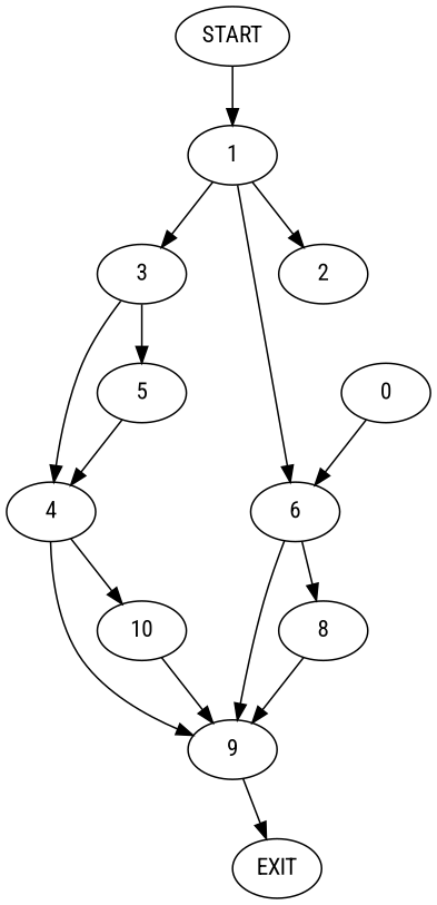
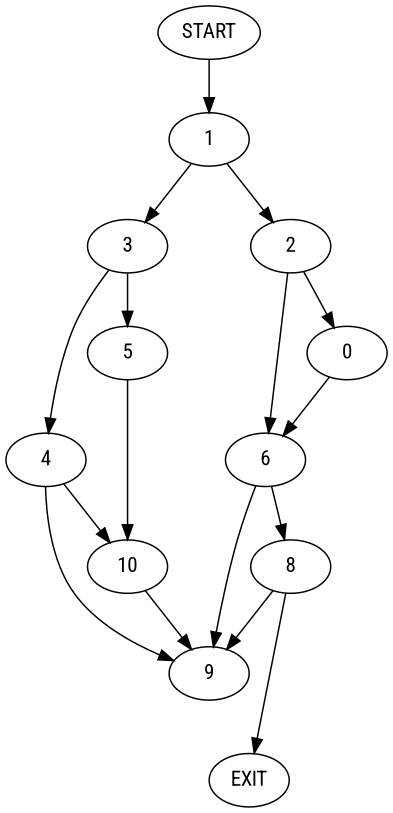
  digraph {
    fontname="Roboto Condensed"
    node [fontname="Roboto Condensed"]
    edge [fontname="Roboto Condensed"]
    n1 [label=START]
    1
    2
    3
    n5 [label=EXIT]
    6
    n7 [label=0]
    4
    5
    9
    8
    10
    n1 -> 1
    1 -> 2
    1 -> 3
-   1 -> 6
+   2 -> 6
+   2 -> n7
    3 -> 4
    3 -> 5
    6 -> 9
    6 -> 8
    n7 -> 6
    4 -> 9
    4 -> 10
-   5 -> 4
-   9 -> n5
+   5 -> 10
+   8 -> n5
    8 -> 9
    10 -> 9
  }
